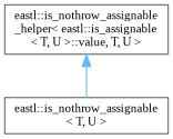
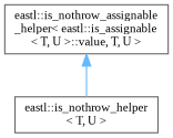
  digraph {
    rankdir=TB
    fontname="Liberation Serif"
    node [color=grey40 fillcolor=white fontname="Liberation Serif" fontsize=10 shape=box style=filled]
    n1 [height=0.2 label="eastl::is_nothrow_assignable\l_helper\< eastl::is_assignable\l\< T, U \>::value, T, U \>" width=0.4]
-   n2 [height=0.2 label="eastl::is_nothrow_assignable\l\< T, U \>" width=0.4]
+   n2 [height=0.2 label="eastl::is_nothrow_helper\l\< T, U \>" width=0.4]
    n1 -> n2 [color=steelblue1 dir=back fontname="Liberation Serif" fontsize=10 labelfontname=Helvetica labelfontsize=10 style=solid]
  }
